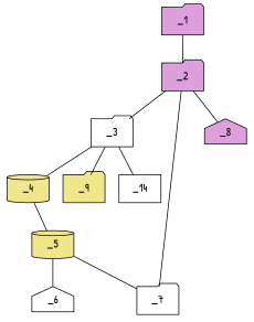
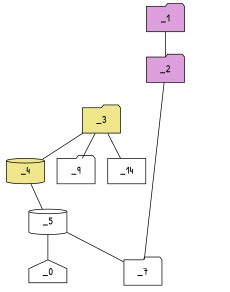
  graph {
    fontname="Patrick Hand"
    node [charge=0 chem=1 fillcolor=white fontname="Patrick Hand" shape=folder style=filled symbol="C  "]
    edge [fontname="Patrick Hand" valence=1]
    _1 [fillcolor=plum x=6.3411 y=-0.7663]
    _2 [fillcolor=plum x=4.5092 y=-0.0075]
-   _3 [x=2.7771 y=-1.0075]
+   _3 [fillcolor=khaki x=2.7771 y=-1.0075]
    _7 [x=4.0314 y=1.9411]
-   _8 [fillcolor=plum shape=house x=4.2504 y=-0.9734]
-   _6 [shape=house x=6.6 y=0.1996]
+   _6 [shape=house x=6.6 y=0.1996 label=_0]
    _4 [fillcolor=khaki shape=cylinder x=2.2771 y=-0.1415]
-   _9 [chem=7 fillcolor=khaki symbol="Cl " x=2 y=-1.6368]
+   _9 [chem=7 symbol="Cl " x=2 y=-1.6368]
    n9 [chem=7 label=_14 shape=box symbol="Cl " x=3.1355 y=-1.9411]
-   _5 [fillcolor=khaki shape=cylinder x=4.768 y=0.9584]
+   _5 [shape=cylinder x=4.768 y=0.9584]
    _1 -- _2
-   _2 -- _3
    _2 -- _7
-   _2 -- _8
    _3 -- _4
    _3 -- _9
    _3 -- n9
    _4 -- _5
    _5 -- _7
    _5 -- _6
  }
